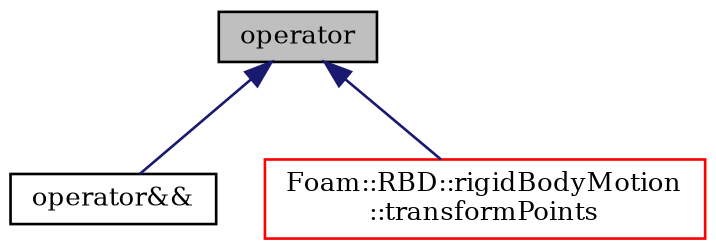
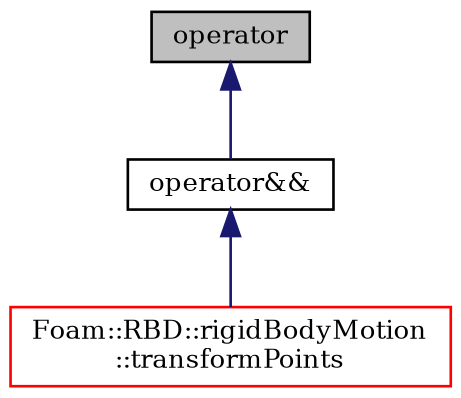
  digraph {
    fontname="DejaVu Serif"
    rankdir=TB
    node [color=black fontname="DejaVu Serif" fontsize=10 shape=record]
    edge [color=midnightblue dir=back fontname="DejaVu Serif" fontsize=10 labelfontname=Helvetica labelfontsize=10 style=solid]
    n1 [fillcolor=grey75 fontcolor=black height=0.2 label=operator style=filled width=0.4]
    n2 [height=0.2 label="operator&&" width=0.4]
    n3 [color=red height=0.2 label="Foam::RBD::rigidBodyMotion\l::transformPoints" width=0.4]
    n1 -> n2
-   n1 -> n3
+   n2 -> n3
  }
